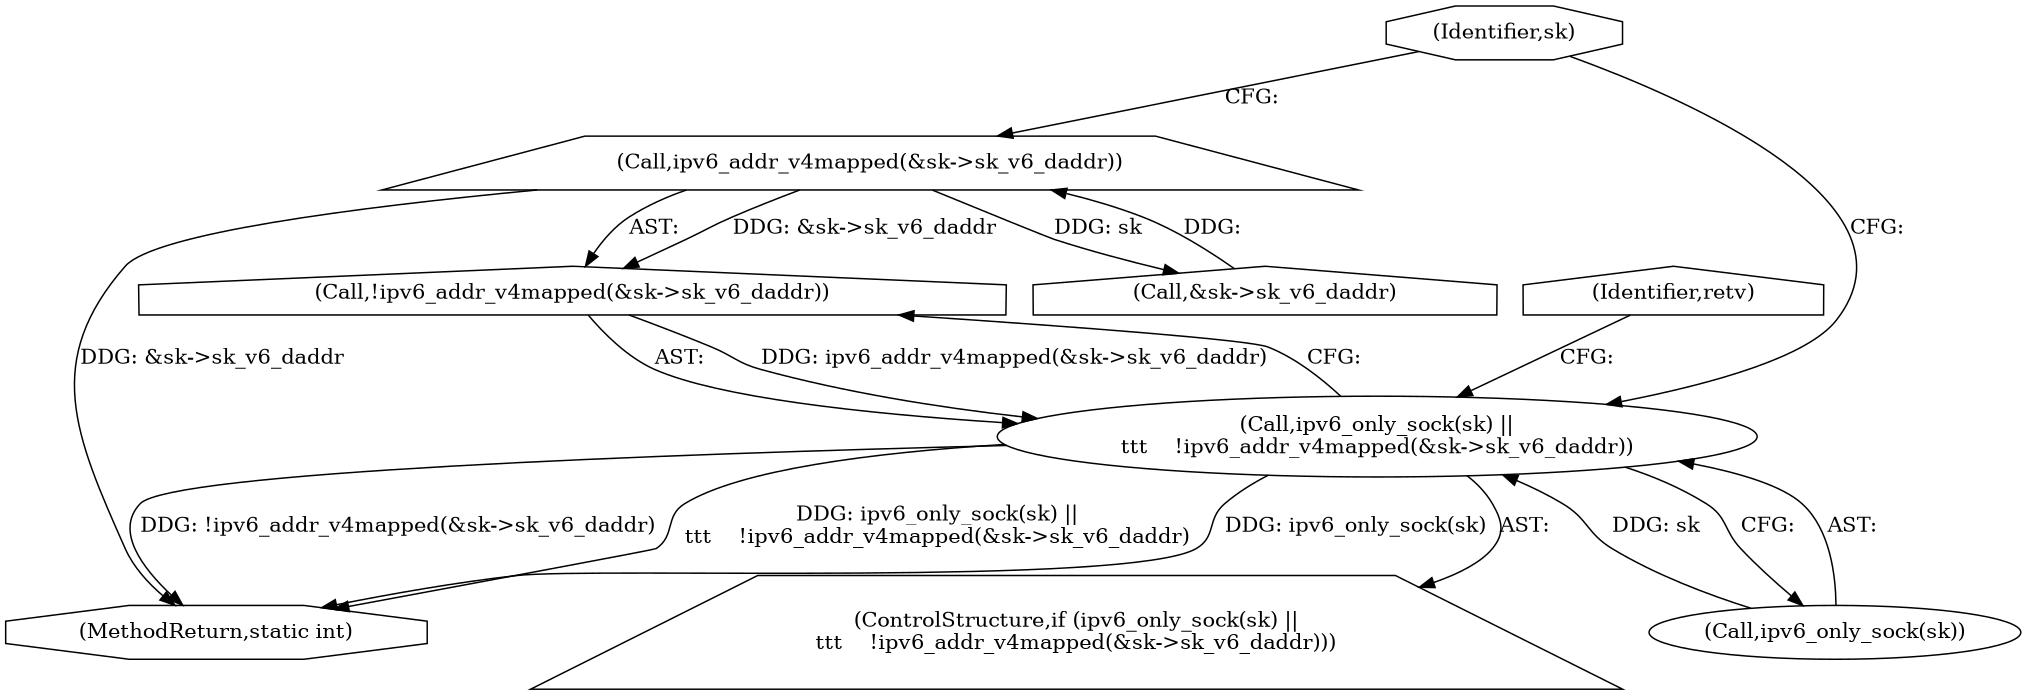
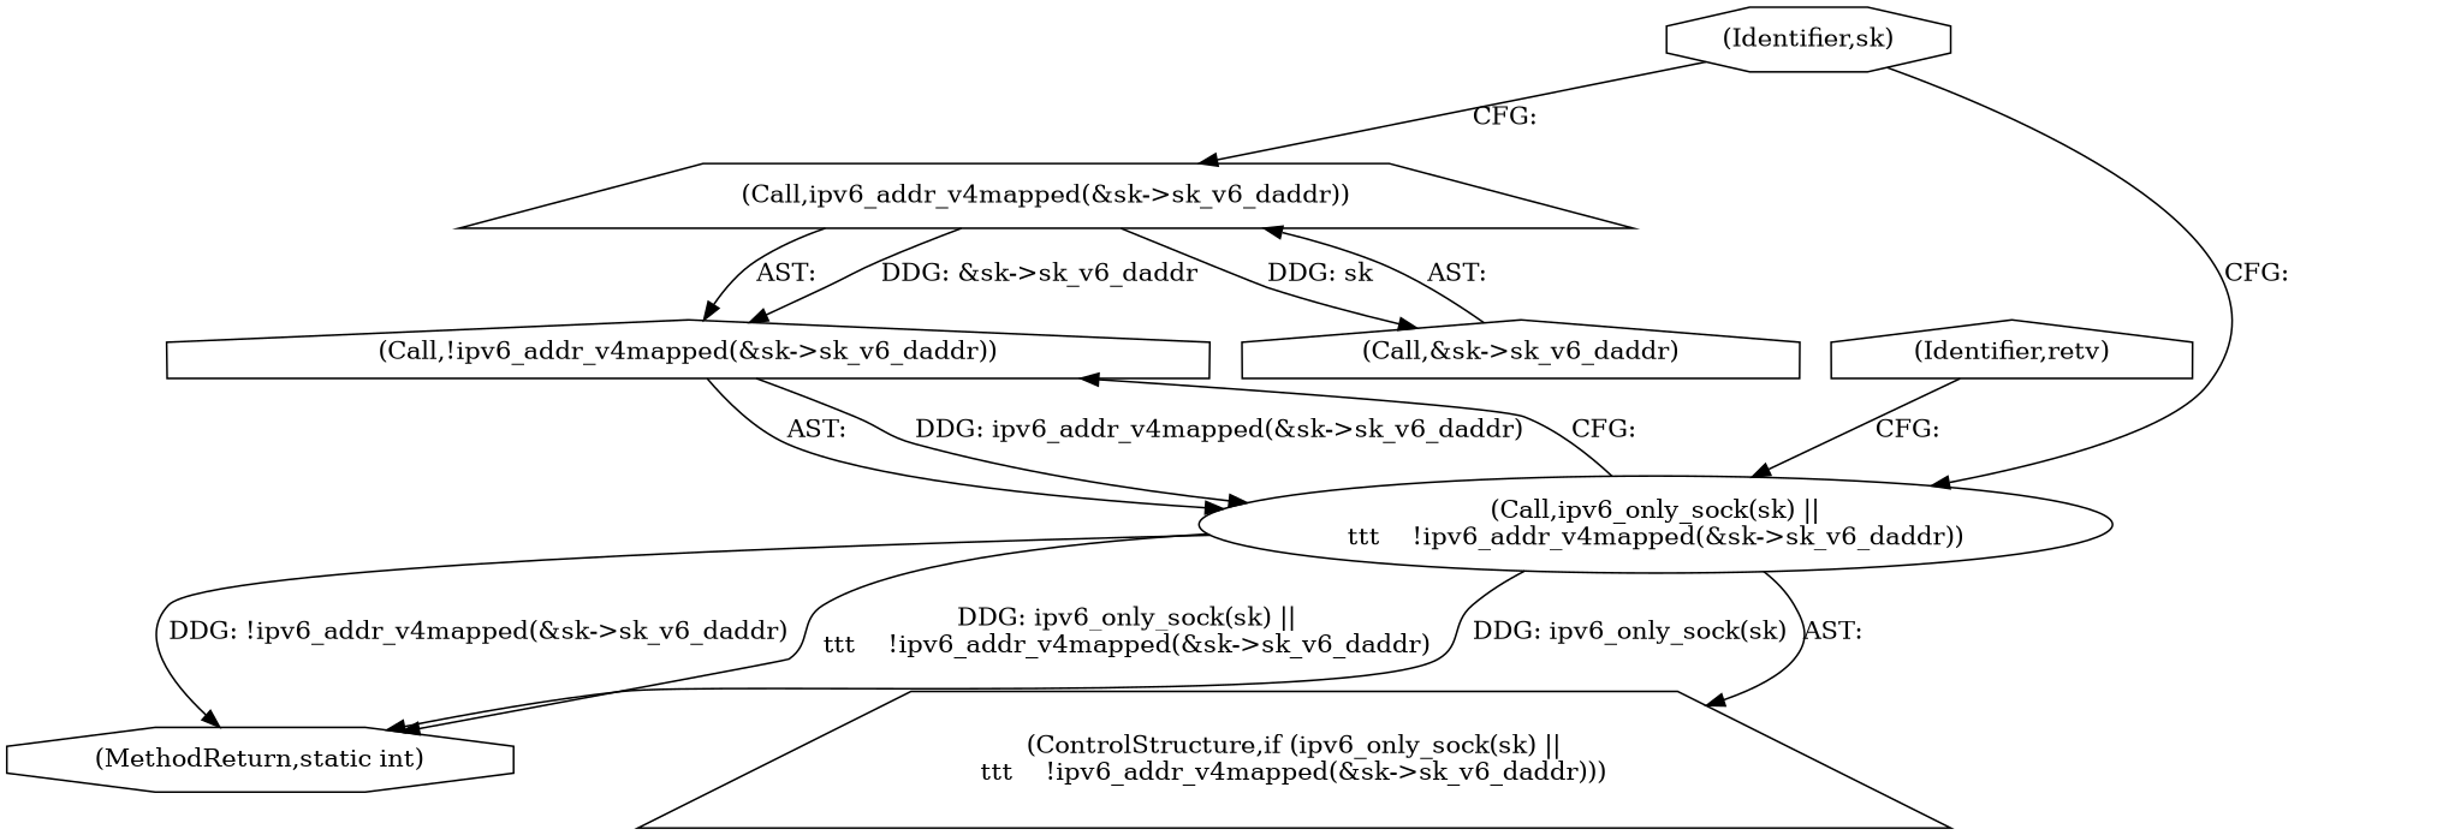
  digraph {
    node [shape=house]
    n1 [label="(Call,ipv6_addr_v4mapped(&sk->sk_v6_daddr))" shape=trapezium]
    n2 [label="(Call,!ipv6_addr_v4mapped(&sk->sk_v6_daddr))"]
    n3 [label="(Call,&sk->sk_v6_daddr)"]
    n4 [label="(MethodReturn,static int)" shape=octagon]
    n5 [label="(Call,ipv6_only_sock(sk) ||\n\t\t\t    !ipv6_addr_v4mapped(&sk->sk_v6_daddr))" shape=ellipse]
    n6 [label="(ControlStructure,if (ipv6_only_sock(sk) ||\n\t\t\t    !ipv6_addr_v4mapped(&sk->sk_v6_daddr)))" shape=trapezium]
-   n7 [label="(Call,ipv6_only_sock(sk))" shape=ellipse]
    n8 [label="(Identifier,sk)" shape=octagon]
    n9 [label="(Identifier,retv)"]
    n1 -> n2 [label="AST: "]
    n1 -> n2 [label="DDG: &sk->sk_v6_daddr"]
    n1 -> n3 [label="DDG: sk"]
-   n1 -> n4 [label="DDG: &sk->sk_v6_daddr"]
    n2 -> n5 [label="AST: "]
    n2 -> n5 [label="DDG: ipv6_addr_v4mapped(&sk->sk_v6_daddr)"]
-   n3 -> n1 [label="DDG: "]
+   n3 -> n1 [label="AST: "]
    n5 -> n2 [label="CFG: "]
    n5 -> n4 [label="DDG: ipv6_only_sock(sk)"]
    n5 -> n4 [label="DDG: !ipv6_addr_v4mapped(&sk->sk_v6_daddr)"]
    n5 -> n4 [label="DDG: ipv6_only_sock(sk) ||\n\t\t\t    !ipv6_addr_v4mapped(&sk->sk_v6_daddr)"]
    n5 -> n6 [label="AST: "]
-   n5 -> n7 [label="CFG: "]
-   n7 -> n5 [label="AST: "]
-   n7 -> n5 [label="DDG: sk"]
    n8 -> n1 [label="CFG: "]
    n8 -> n5 [label="CFG: "]
    n9 -> n5 [label="CFG: "]
  }
